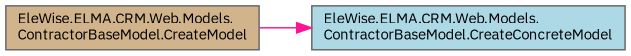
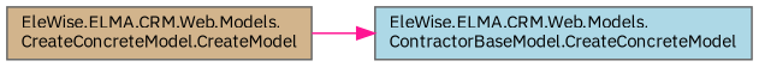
  digraph {
    rankdir=LR
    fontname="IBM Plex Sans"
    node [fontname="IBM Plex Sans" fontsize=10 shape=box style=filled]
-   n1 [color=gray40 fillcolor=tan fontcolor=black height=0.2 label="EleWise.ELMA.CRM.Web.Models.\lContractorBaseModel.CreateModel" width=0.4]
+   n1 [color=gray40 fillcolor=tan fontcolor=black height=0.2 label="EleWise.ELMA.CRM.Web.Models.\lCreateConcreteModel.CreateModel" width=0.4]
    n2 [color=grey40 fillcolor=lightblue height=0.2 label="EleWise.ELMA.CRM.Web.Models.\lContractorBaseModel.CreateConcreteModel" width=0.4]
    n1 -> n2 [color=deeppink fontname="IBM Plex Sans" fontsize=10 labelfontname=Helvetica labelfontsize=10 style=solid]
  }
